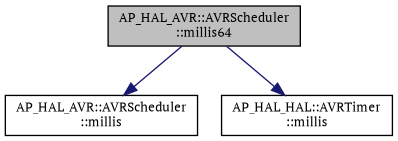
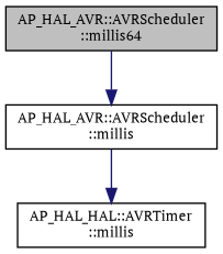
  digraph {
    fontname="PT Serif"
    rankdir=TB
    node [color=black fillcolor=white fontname="PT Serif" fontsize=10 shape=record style=filled]
    edge [color=midnightblue fontname="PT Serif" fontsize=10 labelfontname=Helvetica labelfontsize=10 style=solid]
    n1 [fillcolor=grey75 fontcolor=black height=0.2 label="AP_HAL_AVR::AVRScheduler\l::millis64" width=0.4]
    n2 [height=0.2 label="AP_HAL_AVR::AVRScheduler\l::millis" width=0.4]
    n3 [height=0.2 label="AP_HAL_HAL::AVRTimer\l::millis" width=0.4]
    n1 -> n2
-   n1 -> n3
+   n2 -> n3
  }
